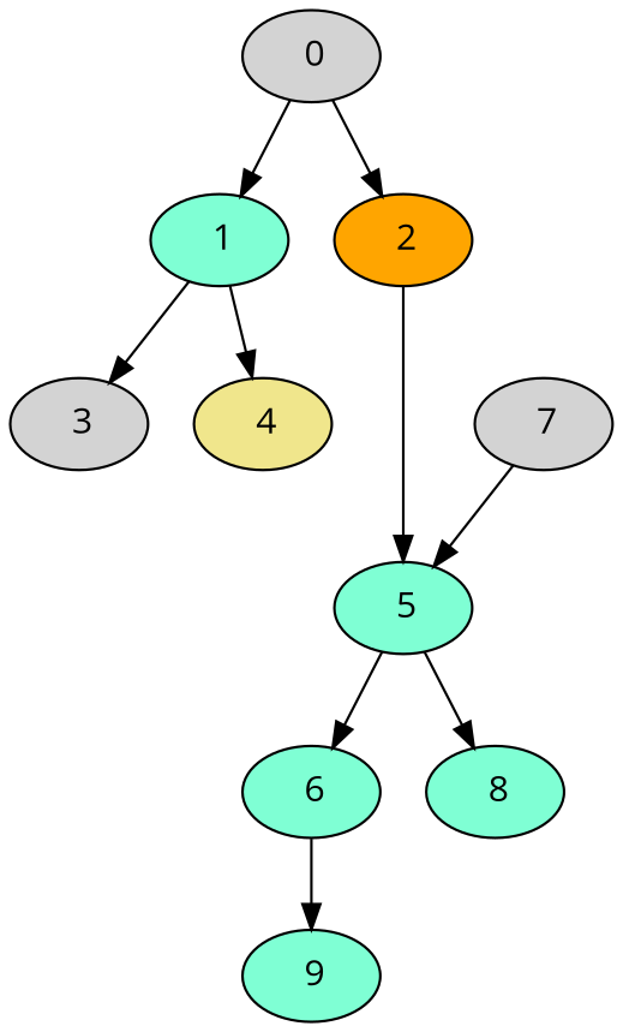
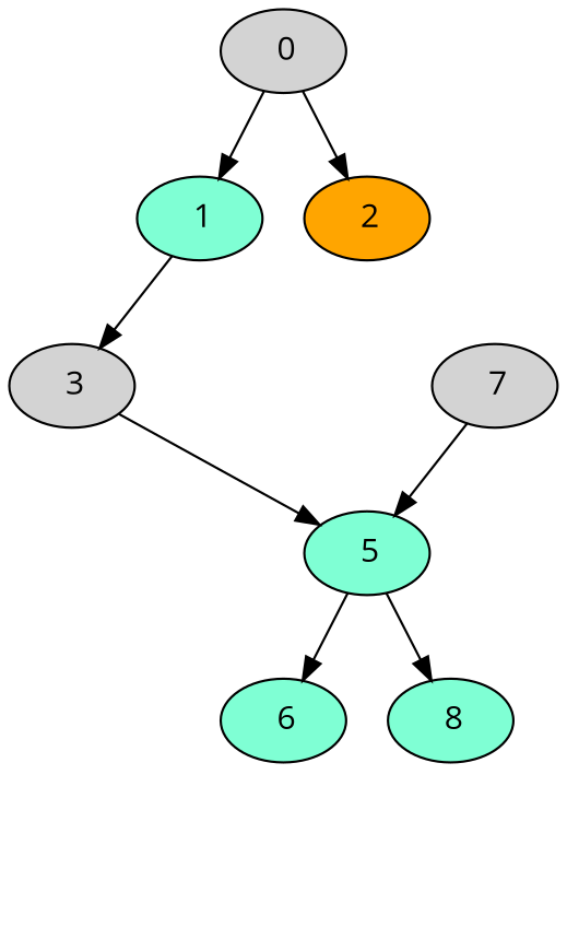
  digraph {
    fontname="Open Sans"
    node [fillcolor=aquamarine fontname="Open Sans" style=filled]
    edge [fontname="Open Sans"]
    " 1"
    " 0" [fillcolor=lightgrey]
    " 2" [fillcolor=orange]
    " 3" [fillcolor=lightgrey]
-   " 4" [fillcolor=khaki]
    " 5"
    " 6"
    " 8"
-   " 9"
    " 7" [fillcolor=lightgrey]
    " 1" -> " 3"
-   " 1" -> " 4"
    " 0" -> " 1"
    " 0" -> " 2"
-   " 2" -> " 5"
+   " 3" -> " 5"
    " 5" -> " 6"
    " 5" -> " 8"
-   " 6" -> " 9"
    " 7" -> " 5"
  }
